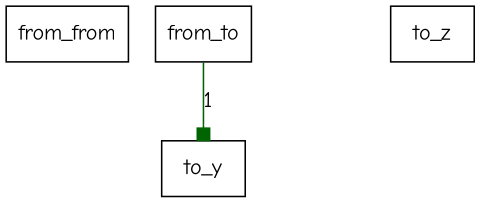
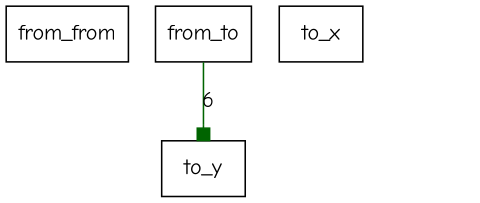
  digraph {
    rankdir=TB
    fontname="Comic Neue"
    node [fillcolor=white shape=box style=filled fontname="Comic Neue"]
    n1 [label=<from_from>]
    n2 [label=<from_to>]
    n3 [label=<to_y>]
-   n5 [label=<to_z>]
-   n2 -> n3 [label=1 color=darkgreen arrowhead=box fontname="Comic Neue"]
+   n4 [label=<to_x>]
+   n2 -> n3 [label=6 color=darkgreen arrowhead=box fontname="Comic Neue"]
  }
